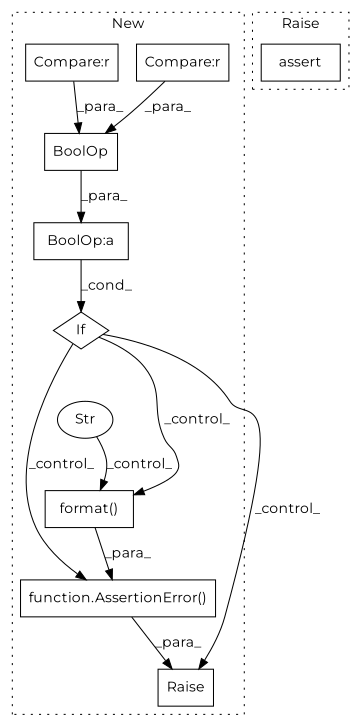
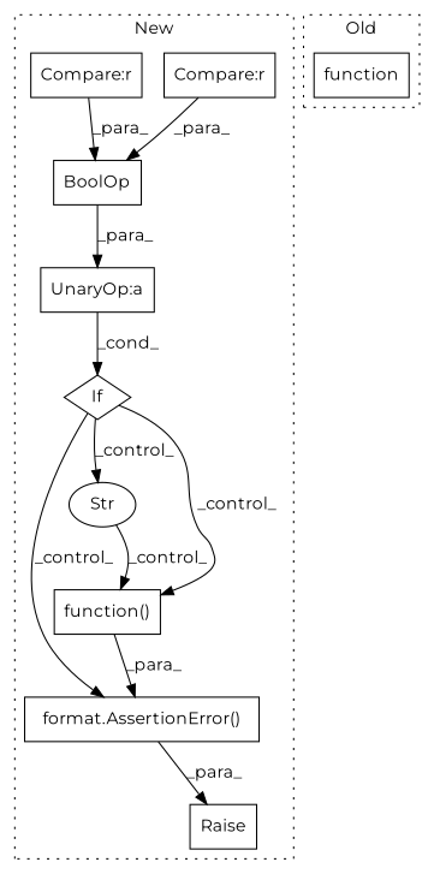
  digraph {
    fontname=Montserrat
    node [a=75 fontname=Montserrat l=23 s=7960 shape=box]
    edge [fontname=Montserrat]
-   n1 [l="40,1" label="function.AssertionError()" s="8047,8199"]
+   n1 [l="40,1" label="format.AssertionError()" s="8047,8199"]
    n2 [a=91 l=6 label=Raise s=8041]
    n3 [a=96 l=3 label=If shape=diamond]
    n4 [a=40 label="Compare:r" s=7968]
    n5 [a=72 l=52 label=BoolOp s=7967]
    n6 [a=40 label="Compare:r" s=7995]
-   n7 [a=61 l=56 label="BoolOp:a" s=7963]
-   n8 [l="96,1" label="format()" s="8087,8198"]
+   n7 [a=61 l=56 label="UnaryOp:a" s=7963]
+   n8 [l="96,1" label="function()" s="8087,8198"]
    n9 [a=66 l=49 label=Str s=8087 shape=ellipse]
-   n10 [a=65 l=7 label=assert]
+   n10 [a=65 l=7 label=function]
    subgraph cluster_1 {
      label=New
      style=dotted
      n1
      n2
      n3
      n4
      n5
      n6
      n7
      n8
      n9
    }
    subgraph cluster_2 {
-     label=Raise
+     label=Old
      style=dotted
      n10
    }
    n1 -> n2 [label=_para_]
    n3 -> n1 [label=_control_]
-   n3 -> n2 [label=_control_]
+   n3 -> n9 [label=_control_]
    n3 -> n8 [label=_control_]
    n4 -> n5 [label=_para_]
    n5 -> n7 [label=_para_]
    n6 -> n5 [label=_para_]
    n7 -> n3 [label=_cond_]
    n8 -> n1 [label=_para_]
    n9 -> n8 [label=_control_]
  }
